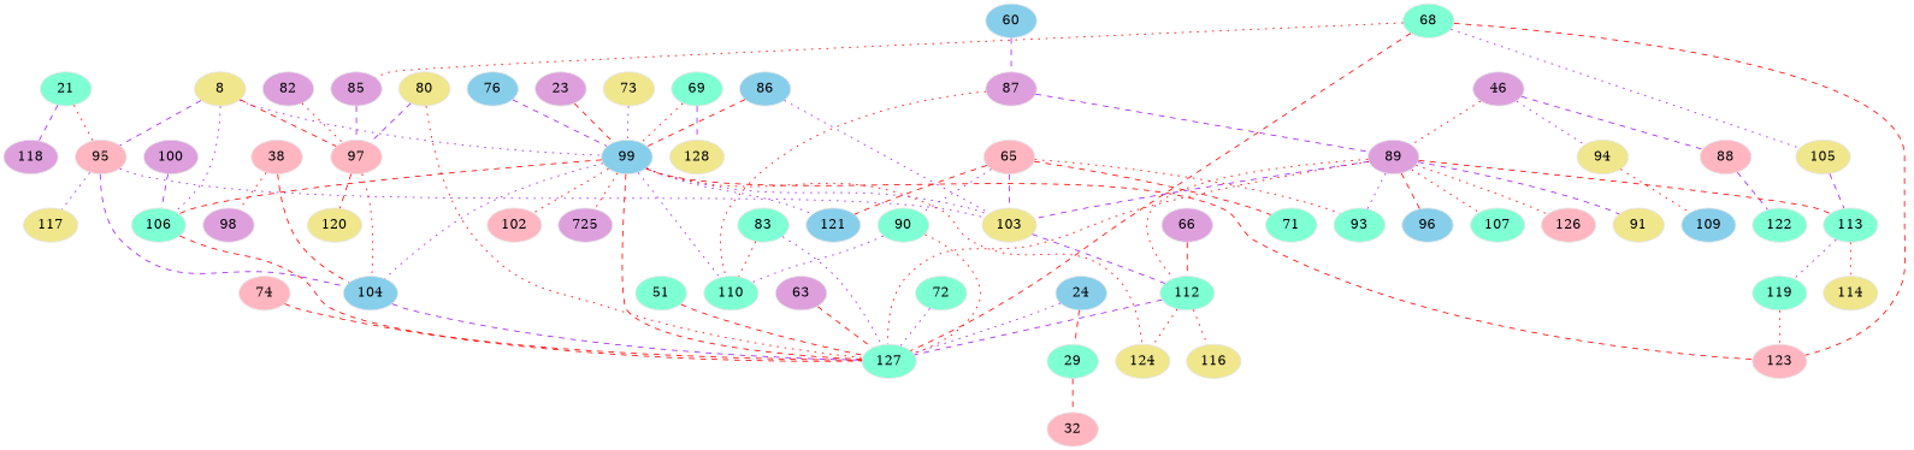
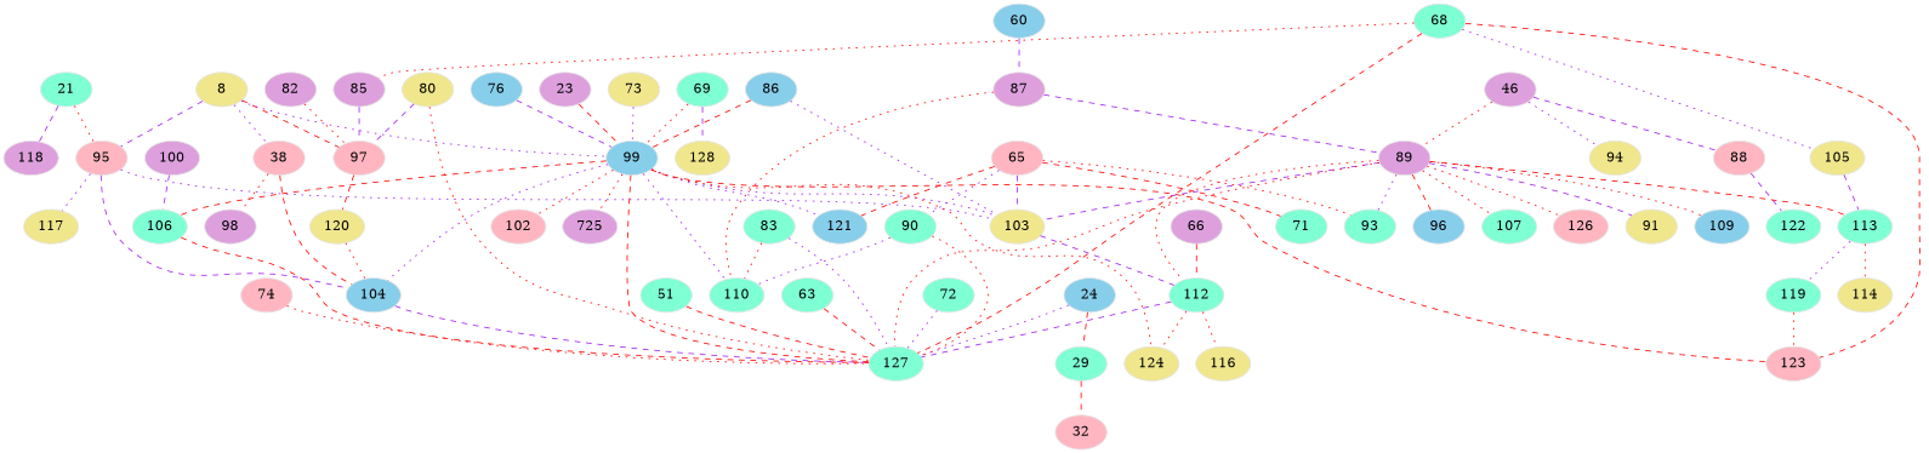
  graph {
    node [color=gray90 fillcolor=aquamarine style=filled]
    edge [color=red style=dotted]
    95 [fillcolor=lightpink super="+4"]
    104 [fillcolor=skyblue super="+62+75+49"]
    103 [fillcolor=khaki super="+20+43"]
    117 [fillcolor=khaki]
    8 [fillcolor=khaki]
    97 [fillcolor=lightpink super="+34+50"]
    99 [fillcolor=skyblue super="+58+81"]
    106 [super="+41+77+78"]
    120 [fillcolor=khaki]
    127 [super="+12+13+39+92"]
    121 [fillcolor=skyblue]
    123 [fillcolor=lightpink super="+70"]
    110 [super="+108"]
    102 [fillcolor=lightpink super="+57"]
    124 [fillcolor=khaki super="+61"]
    n16 [fillcolor=plum label=725]
    21
    118 [fillcolor=plum]
    23 [fillcolor=plum]
    24 [fillcolor=skyblue]
    29
    32 [fillcolor=lightpink]
    38 [fillcolor=lightpink]
    98 [fillcolor=plum]
    46 [fillcolor=plum]
    88 [fillcolor=lightpink]
    89 [fillcolor=plum super="+17+30+56+67+79+52+37"]
    94 [fillcolor=khaki]
    122
    93
    112 [super="+111+47"]
    91 [fillcolor=khaki]
    96 [fillcolor=skyblue]
    107
    109 [fillcolor=skyblue]
    113
    126 [fillcolor=lightpink]
    51
    87 [fillcolor=plum super="+59"]
    60 [fillcolor=skyblue]
-   63 [fillcolor=plum]
+   63
    65 [fillcolor=lightpink super="+44"]
    71
    90 [super="+84+48"]
    116 [fillcolor=khaki]
    66 [fillcolor=plum]
    68 [super="+10"]
    105 [fillcolor=khaki]
    85 [fillcolor=plum]
    69
    128 [fillcolor=khaki]
    72
    73 [fillcolor=khaki]
    74 [fillcolor=lightpink]
    76 [fillcolor=skyblue]
    80 [fillcolor=khaki]
    82 [fillcolor=plum]
    83
    86 [fillcolor=skyblue super="+28"]
    114 [fillcolor=khaki]
    119
    100 [fillcolor=plum]
    95 -- 104 [color=purple style=dashed]
    95 -- 103 [color=purple weight=2]
    95 -- 117 [color=purple]
    104 -- 127 [color=purple style=dashed]
    103 -- 112 [color=purple style=dashed weight=2]
    8 -- 95 [color=purple style=dashed weight=2]
    8 -- 97 [style=dashed]
    8 -- 99 [color=purple]
-   8 -- 106 [color=purple]
-   97 -- 104 [weight=2]
+   8 -- 38 [color=purple]
+   120 -- 104 [weight=2]
    97 -- 120 [style=dashed]
    99 -- 104 [color=purple weight=2]
    99 -- 103 [color=purple]
    99 -- 106 [style=dashed]
    99 -- 127 [style=dashed]
    99 -- 121 [color=purple]
    99 -- 123 [style=dashed]
    99 -- 110 [color=purple]
    99 -- 102 [weight=2]
    99 -- 124
    99 -- n16
    106 -- 127 [style=dashed]
    21 -- 95
    21 -- 118 [color=purple style=dashed]
    23 -- 99 [style=dashed]
    24 -- 127 [color=purple]
    24 -- 29 [style=dashed]
    29 -- 32 [style=dashed]
    38 -- 104 [style=dashed]
    38 -- 98
    46 -- 88 [color=purple style=dashed]
    46 -- 89 [weight=2]
    46 -- 94 [color=purple]
    88 -- 122 [color=purple style=dashed]
    89 -- 103 [color=purple style=dashed]
    89 -- 127 [weight=2]
    89 -- 93 [color=purple]
    89 -- 112
    89 -- 91 [color=purple style=dashed]
    89 -- 96 [style=dashed]
    89 -- 107
-   94 -- 109
+   89 -- 109
    89 -- 113 [style=dashed]
    89 -- 126
    112 -- 127 [color=purple style=dashed weight=2]
    112 -- 124
    112 -- 116
    113 -- 114
    113 -- 119 [color=purple]
    51 -- 127 [style=dashed]
    87 -- 110
    87 -- 89 [color=purple style=dashed weight=3]
    60 -- 87 [color=purple style=dashed]
    63 -- 127 [style=dashed]
    65 -- 103 [color=purple style=dashed]
    65 -- 121 [style=dashed]
    65 -- 93
    65 -- 71 [style=dashed]
    65 -- 90 [color=purple]
    90 -- 127 [weight=2]
    90 -- 110 [color=purple weight=2]
    66 -- 112 [style=dashed]
    68 -- 127 [style=dashed]
    68 -- 123 [style=dashed]
    68 -- 105 [color=purple]
    68 -- 85
    105 -- 113 [color=purple style=dashed]
    85 -- 97 [color=purple style=dashed]
    69 -- 99
    69 -- 128 [color=purple style=dashed]
    72 -- 127 [color=purple]
    73 -- 99 [color=purple]
-   74 -- 127 [style=dashed]
+   74 -- 127
    76 -- 99 [color=purple style=dashed]
    80 -- 97 [color=purple style=dashed]
    80 -- 127
    82 -- 97
    83 -- 127 [color=purple]
    83 -- 110
    86 -- 103 [color=purple]
    86 -- 99 [style=dashed weight=4]
    119 -- 123 [weight=2]
    100 -- 106 [color=purple style=dashed]
  }
